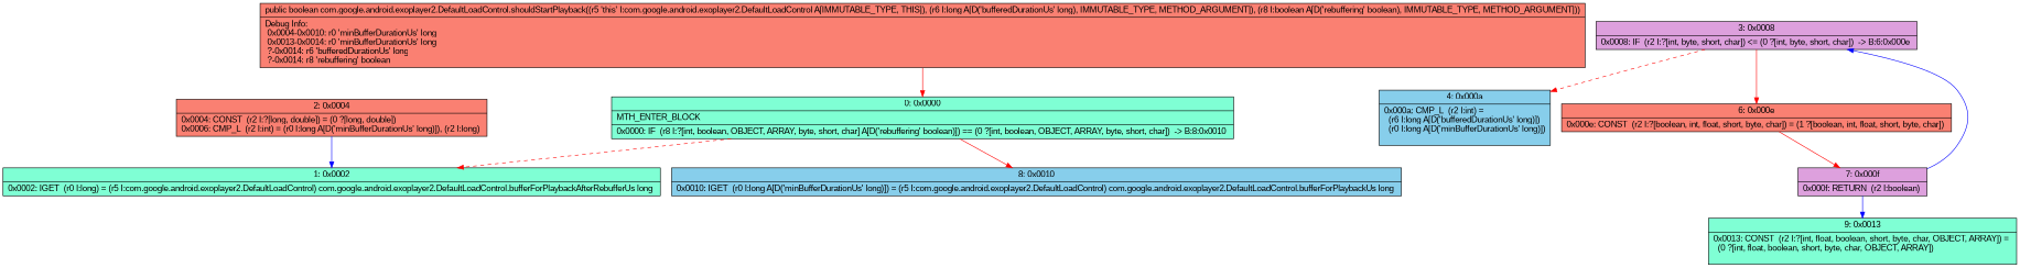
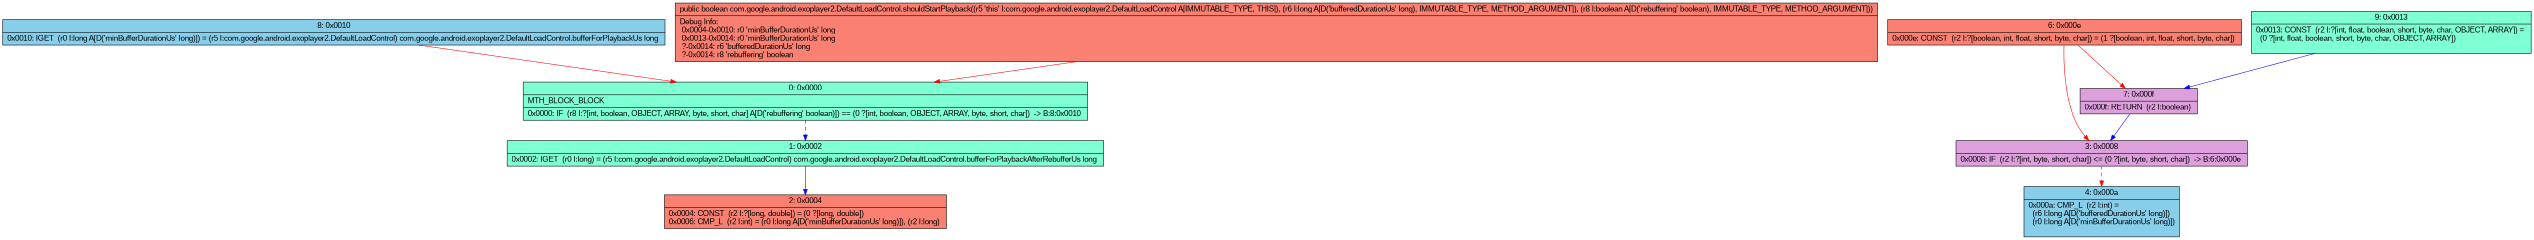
  digraph {
    fontname="Liberation Sans"
    node [fillcolor=aquamarine fontname="Liberation Sans" shape=record style=filled]
    edge [color=red fontname="Liberation Sans"]
-   n1 [label="{0\:\ 0x0000|MTH_ENTER_BLOCK\l|0x0000: IF  (r8 I:?[int, boolean, OBJECT, ARRAY, byte, short, char] A[D('rebuffering' boolean)]) == (0 ?[int, boolean, OBJECT, ARRAY, byte, short, char])  \-\> B:8:0x0010 \l}"]
+   n1 [label="{0\:\ 0x0000|MTH_BLOCK_BLOCK\l|0x0000: IF  (r8 I:?[int, boolean, OBJECT, ARRAY, byte, short, char] A[D('rebuffering' boolean)]) == (0 ?[int, boolean, OBJECT, ARRAY, byte, short, char])  \-\> B:8:0x0010 \l}"]
    n2 [label="{1\:\ 0x0002|0x0002: IGET  (r0 I:long) = (r5 I:com.google.android.exoplayer2.DefaultLoadControl) com.google.android.exoplayer2.DefaultLoadControl.bufferForPlaybackAfterRebufferUs long \l}"]
    n3 [fillcolor=skyblue label="{8\:\ 0x0010|0x0010: IGET  (r0 I:long A[D('minBufferDurationUs' long)]) = (r5 I:com.google.android.exoplayer2.DefaultLoadControl) com.google.android.exoplayer2.DefaultLoadControl.bufferForPlaybackUs long \l}"]
    n4 [fillcolor=salmon label="{2\:\ 0x0004|0x0004: CONST  (r2 I:?[long, double]) = (0 ?[long, double]) \l0x0006: CMP_L  (r2 I:int) = (r0 I:long A[D('minBufferDurationUs' long)]), (r2 I:long) \l}"]
    n5 [fillcolor=plum label="{3\:\ 0x0008|0x0008: IF  (r2 I:?[int, byte, short, char]) \<= (0 ?[int, byte, short, char])  \-\> B:6:0x000e \l}"]
    n6 [fillcolor=skyblue label="{4\:\ 0x000a|0x000a: CMP_L  (r2 I:int) = \l  (r6 I:long A[D('bufferedDurationUs' long)])\l  (r0 I:long A[D('minBufferDurationUs' long)])\l \l}"]
    n7 [fillcolor=salmon label="{6\:\ 0x000e|0x000e: CONST  (r2 I:?[boolean, int, float, short, byte, char]) = (1 ?[boolean, int, float, short, byte, char]) \l}"]
    n8 [fillcolor=plum label="{7\:\ 0x000f|0x000f: RETURN  (r2 I:boolean) \l}"]
    n9 [label="{9\:\ 0x0013|0x0013: CONST  (r2 I:?[int, float, boolean, short, byte, char, OBJECT, ARRAY]) = \l  (0 ?[int, float, boolean, short, byte, char, OBJECT, ARRAY])\l \l}"]
    n10 [fillcolor=salmon label="{public boolean com.google.android.exoplayer2.DefaultLoadControl.shouldStartPlayback((r5 'this' I:com.google.android.exoplayer2.DefaultLoadControl A[IMMUTABLE_TYPE, THIS]), (r6 I:long A[D('bufferedDurationUs' long), IMMUTABLE_TYPE, METHOD_ARGUMENT]), (r8 I:boolean A[D('rebuffering' boolean), IMMUTABLE_TYPE, METHOD_ARGUMENT]))  | Debug Info:\l  0x0004\-0x0010: r0 'minBufferDurationUs' long\l  0x0013\-0x0014: r0 'minBufferDurationUs' long\l  ?\-0x0014: r6 'bufferedDurationUs' long\l  ?\-0x0014: r8 'rebuffering' boolean\l}"]
-   n1 -> n2 [style=dashed]
-   n1 -> n3
-   n4 -> n2 [color=blue]
+   n1 -> n2 [color=blue style=dashed]
+   n3 -> n1
+   n2 -> n4 [color=blue]
    n5 -> n6 [style=dashed]
-   n5 -> n7
+   n7 -> n5
    n7 -> n8
    n8 -> n5 [color=blue]
-   n8 -> n9 [color=blue]
+   n9 -> n8 [color=blue]
    n10 -> n1
  }
